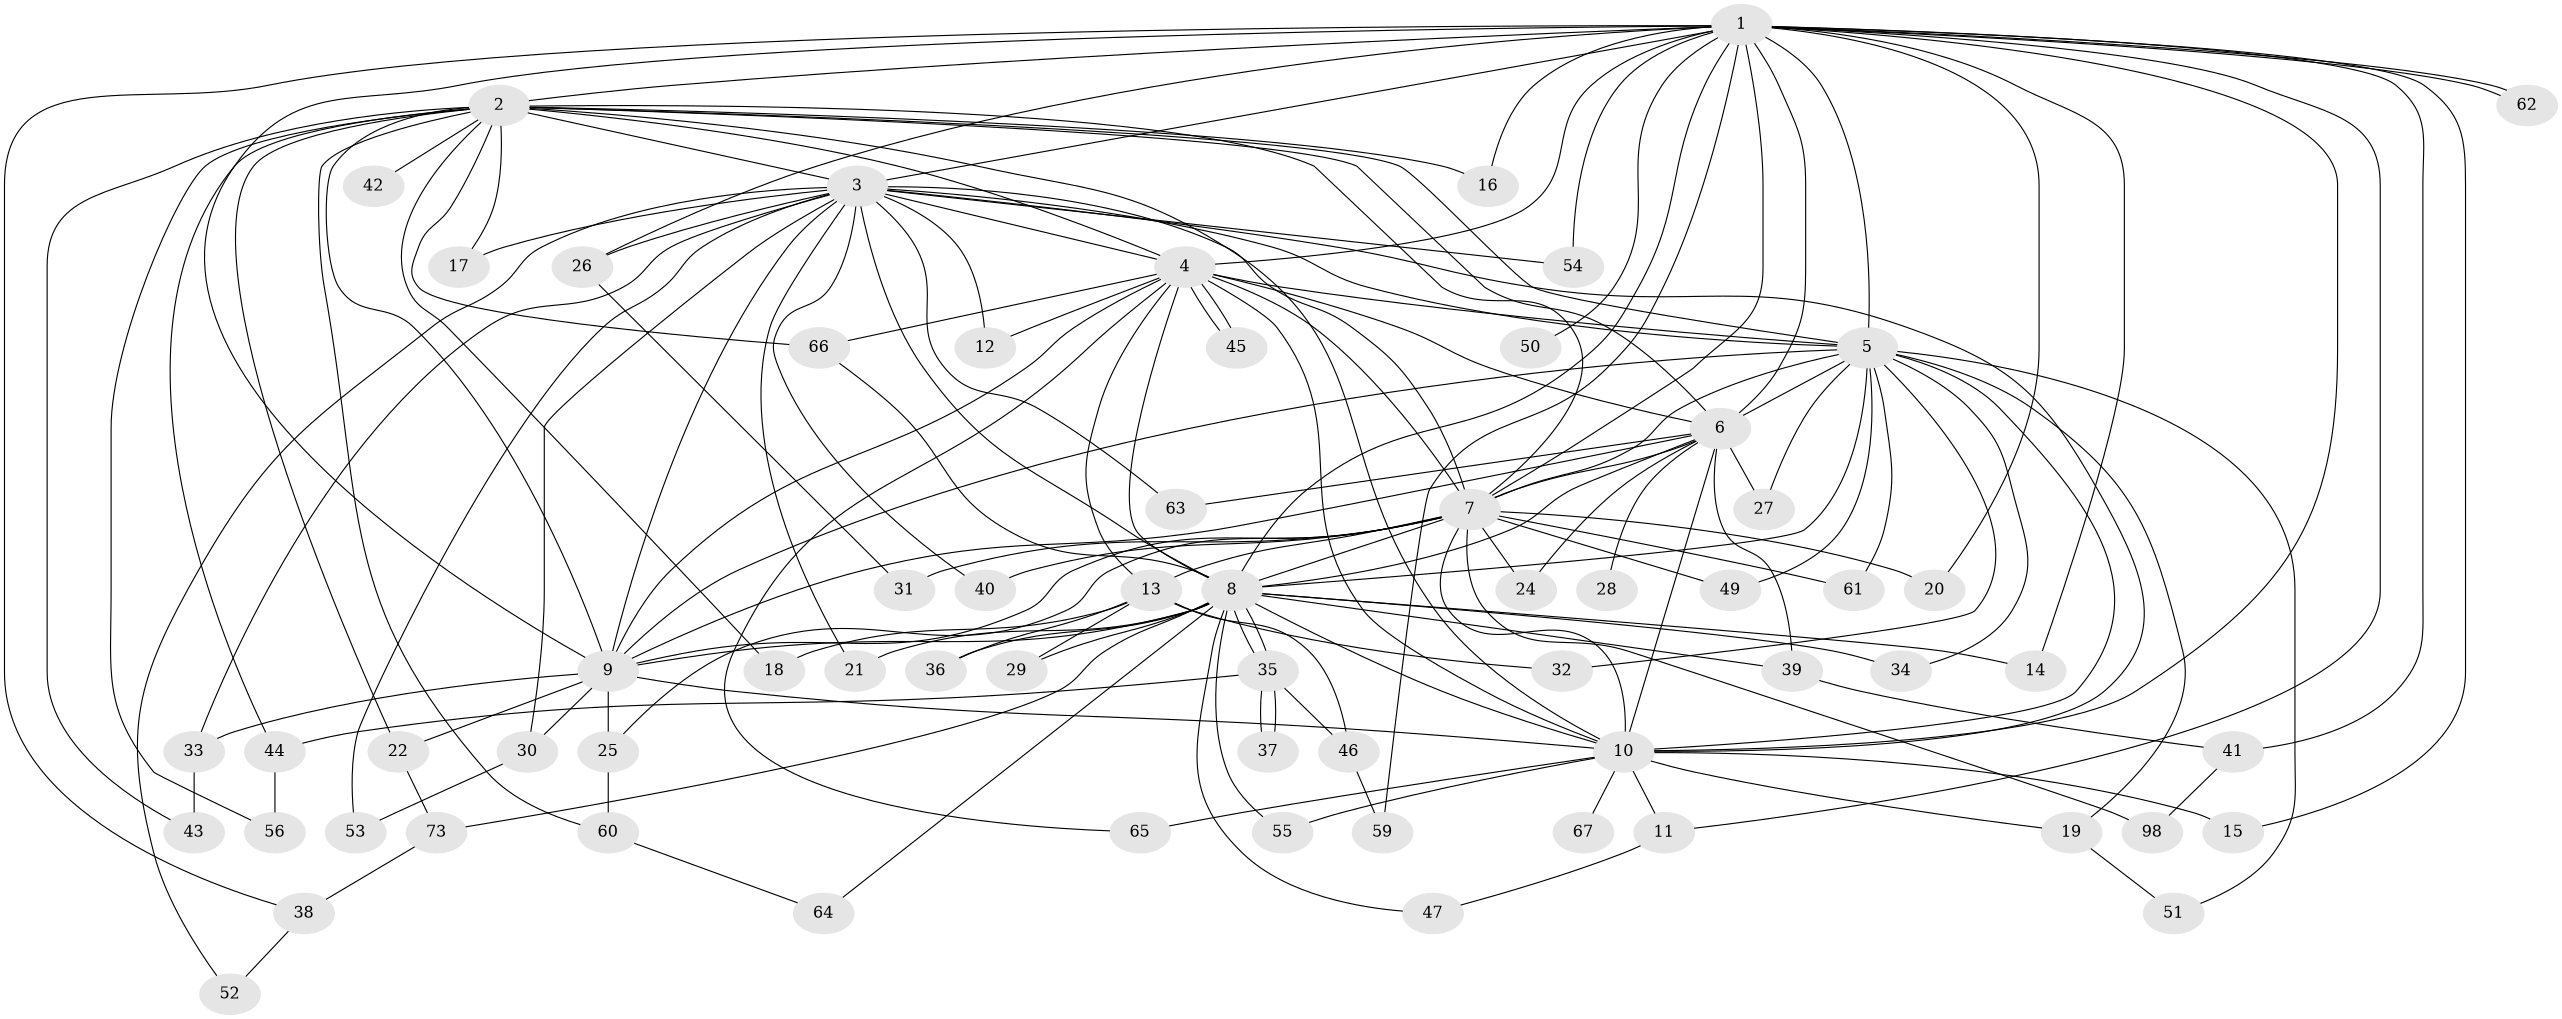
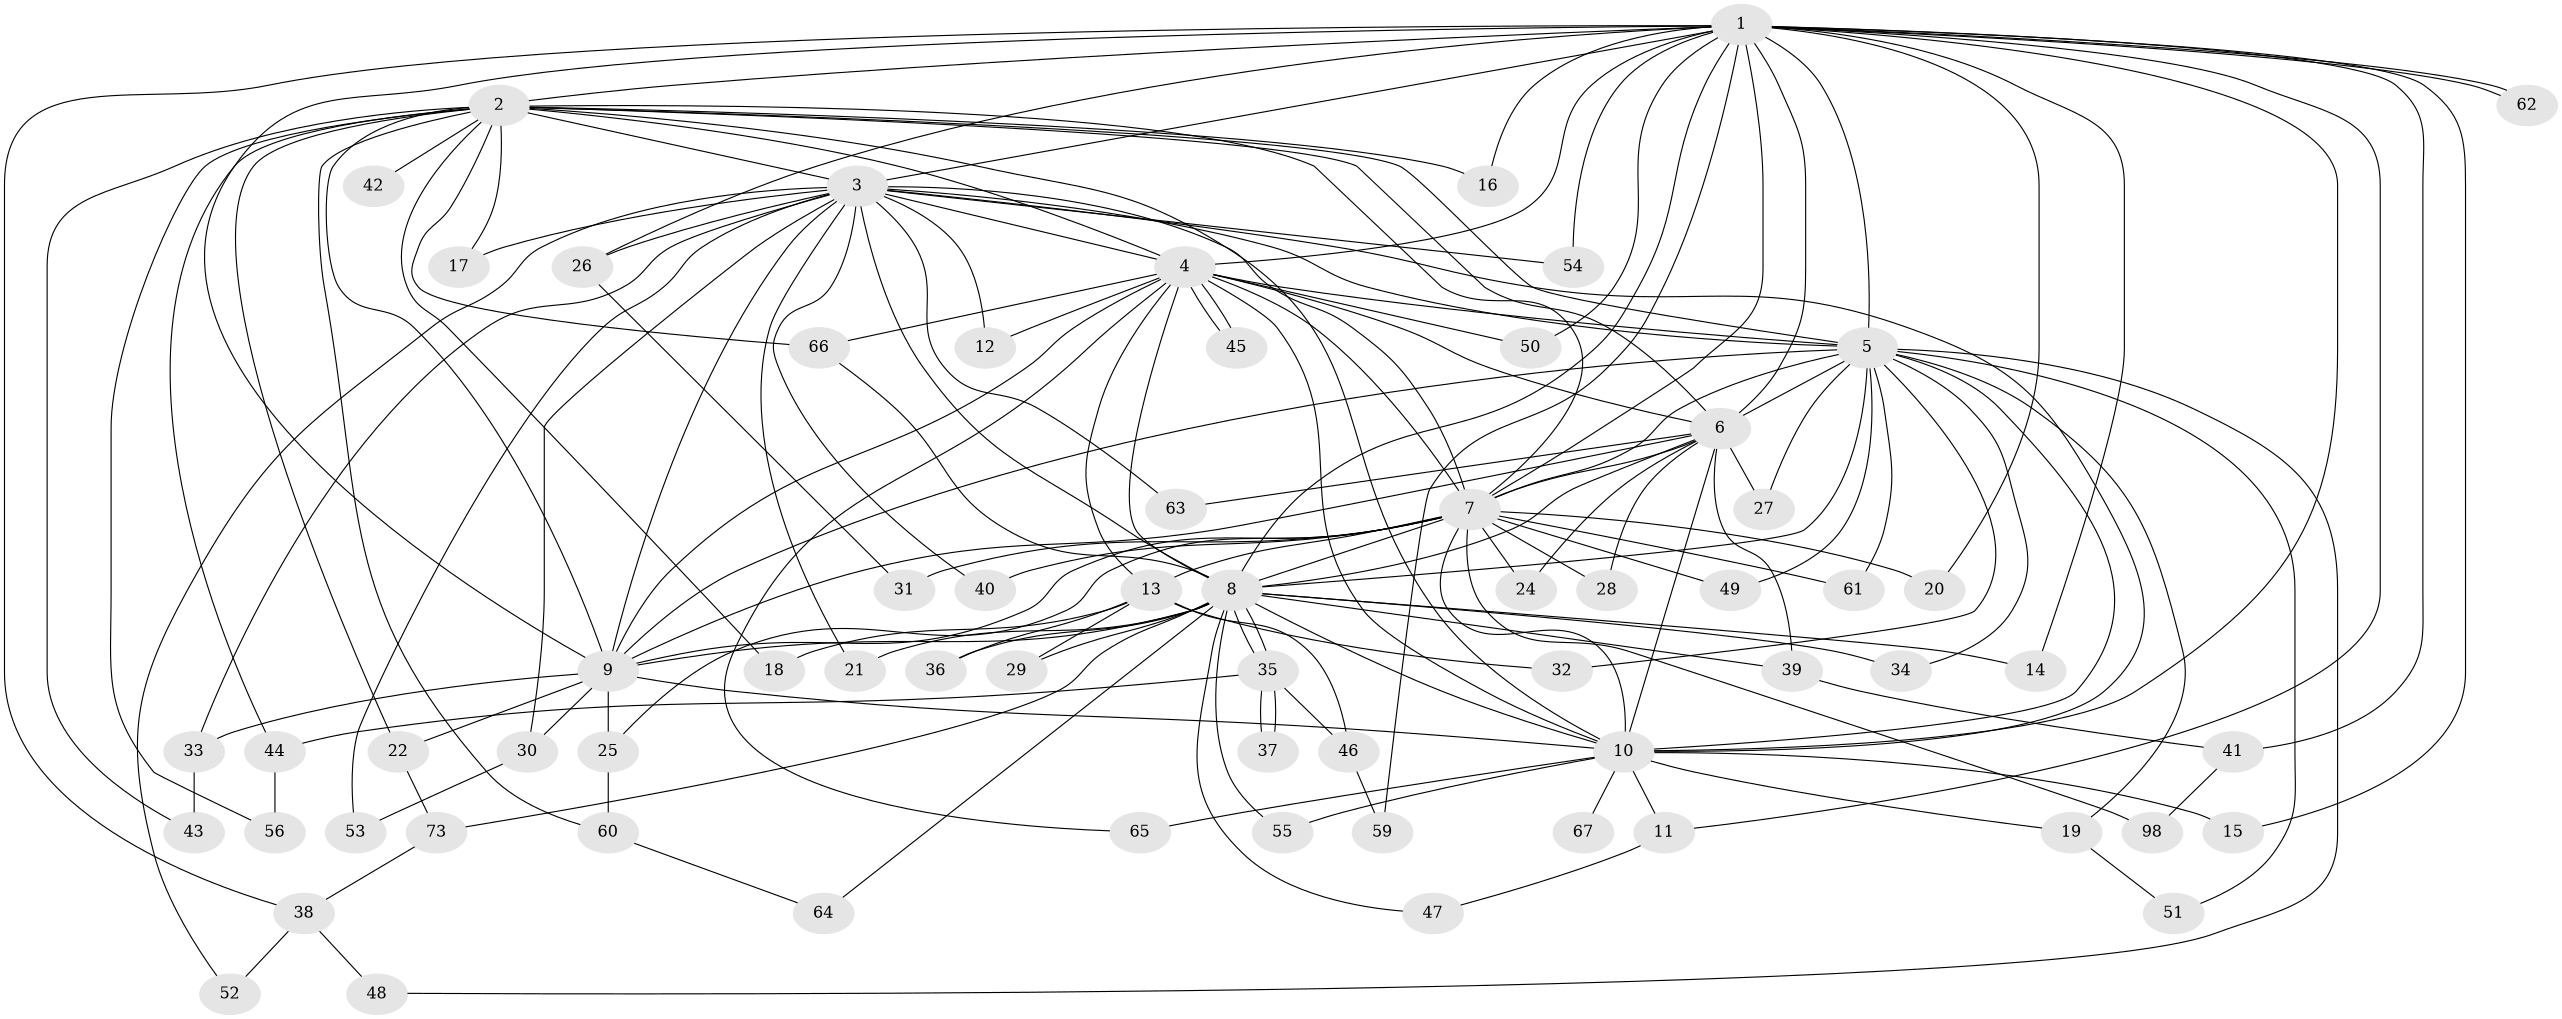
  graph {
    node [color=gray90 style=filled]
    1
    2
    3
    4
    5
    6
    7
    8
    9
    10
    11
    14
    15
    16
    20
    26
    38
    41
    50
    54
    59
    62
    17
    18
    22
    42
    43
    44
    56
    60
    66
    12
    21
    30
    33
    40
    52
    53
    63
    13
    45
    65
    19
    27
    32
    34
+   48
    49
    51
    61
    24
    28
    39
    25
    31
    n56 [label=98]
    n57 [label=73]
    29
    35
    36
    47
    55
    64
    67
    46
    37
    1 -- 2
    1 -- 3
    1 -- 4
    1 -- 5
    1 -- 6
    1 -- 7
    1 -- 8
    1 -- 9
    1 -- 10
    1 -- 11
    1 -- 14
    1 -- 15
    1 -- 16
    1 -- 20
    1 -- 26
    1 -- 38
    1 -- 41
    1 -- 50
    1 -- 54
    1 -- 59
    1 -- 62
    1 -- 62
    2 -- 3
    2 -- 4
    2 -- 5
    2 -- 6
    2 -- 7
    2 -- 9
    2 -- 10
    2 -- 16
    2 -- 17
    2 -- 18
    2 -- 22
    2 -- 42
    2 -- 43
    2 -- 44
    2 -- 56
    2 -- 60
    2 -- 66
    3 -- 4
    3 -- 5
    3 -- 7
    3 -- 8
    3 -- 9
    3 -- 10
    3 -- 26
    3 -- 54
    3 -- 17
    3 -- 12
    3 -- 21
    3 -- 30
    3 -- 33
    3 -- 40
    3 -- 52
    3 -- 53
    3 -- 63
    4 -- 5
    4 -- 6
    4 -- 7
    4 -- 8
    4 -- 9
    4 -- 10
+   4 -- 50
    4 -- 66
    4 -- 12
    4 -- 13
    4 -- 45
    4 -- 45
    4 -- 65
    5 -- 6
    5 -- 7
    5 -- 8
    5 -- 9
    5 -- 10
    5 -- 19
    5 -- 27
    5 -- 32
    5 -- 34
+   5 -- 48
    5 -- 49
    5 -- 51
    5 -- 61
    6 -- 7
    6 -- 8
    6 -- 9
    6 -- 10
    6 -- 63
    6 -- 27
    6 -- 24
    6 -- 28
    6 -- 39
    7 -- 8
    7 -- 9
    7 -- 10
    7 -- 20
    7 -- 40
    7 -- 13
    7 -- 49
    7 -- 61
    7 -- 24
+   7 -- 28
    7 -- 25
    7 -- 31
    7 -- n56
    8 -- 9
    8 -- 10
    8 -- 14
    8 -- 21
    8 -- 34
    8 -- 39
    8 -- n57
    8 -- 29
    8 -- 35
    8 -- 35
    8 -- 36
    8 -- 47
    8 -- 55
    8 -- 64
    9 -- 10
    9 -- 22
    9 -- 30
    9 -- 33
    9 -- 25
    10 -- 11
    10 -- 15
    10 -- 65
    10 -- 19
    10 -- 55
    10 -- 67
    11 -- 47
    26 -- 31
    38 -- 52
+   38 -- 48
    41 -- n56
    22 -- n57
    44 -- 56
    60 -- 64
    66 -- 8
    30 -- 53
    33 -- 43
    13 -- 18
    13 -- 32
    13 -- 29
    13 -- 36
    13 -- 46
    19 -- 51
    39 -- 41
    25 -- 60
    n57 -- 38
    35 -- 44
    35 -- 46
    35 -- 37
    35 -- 37
    46 -- 59
  }
